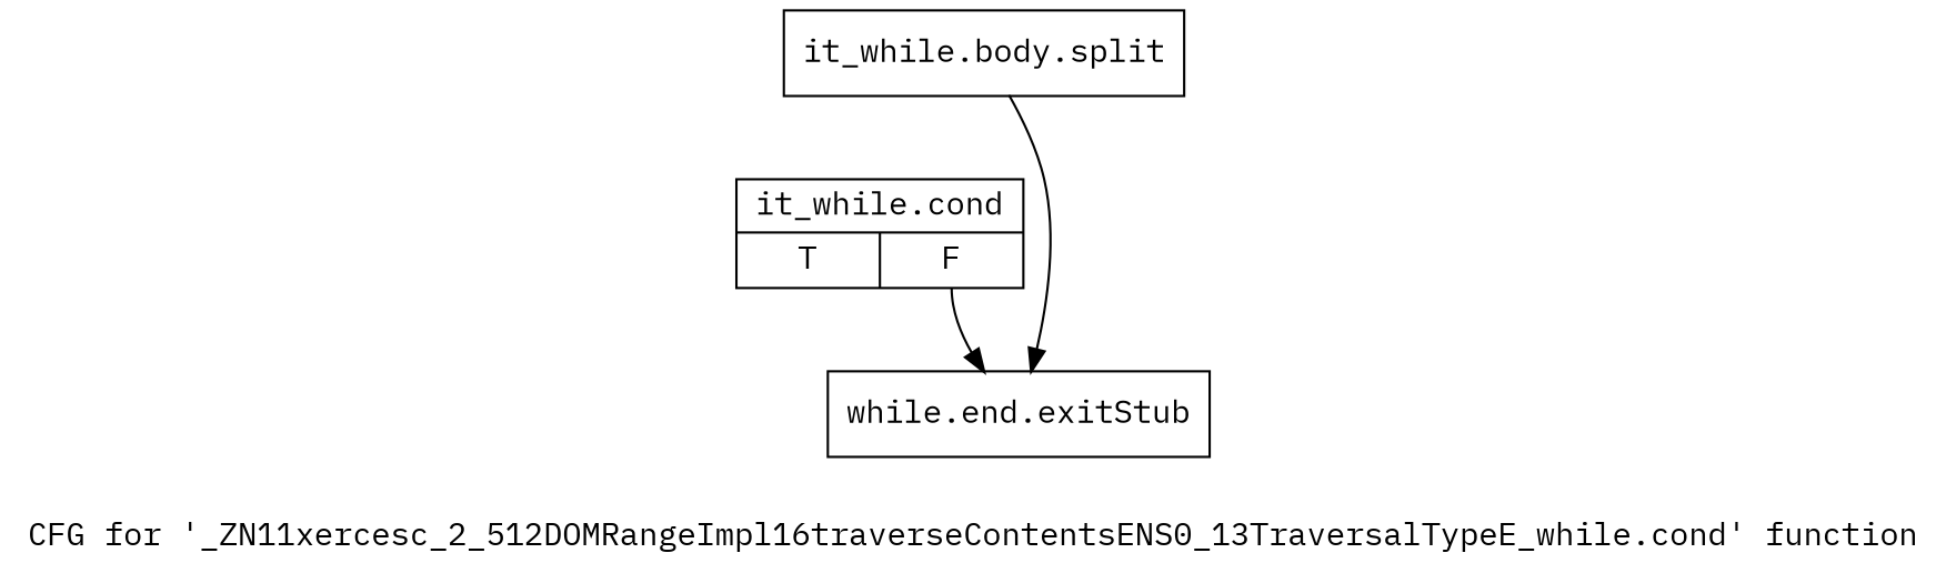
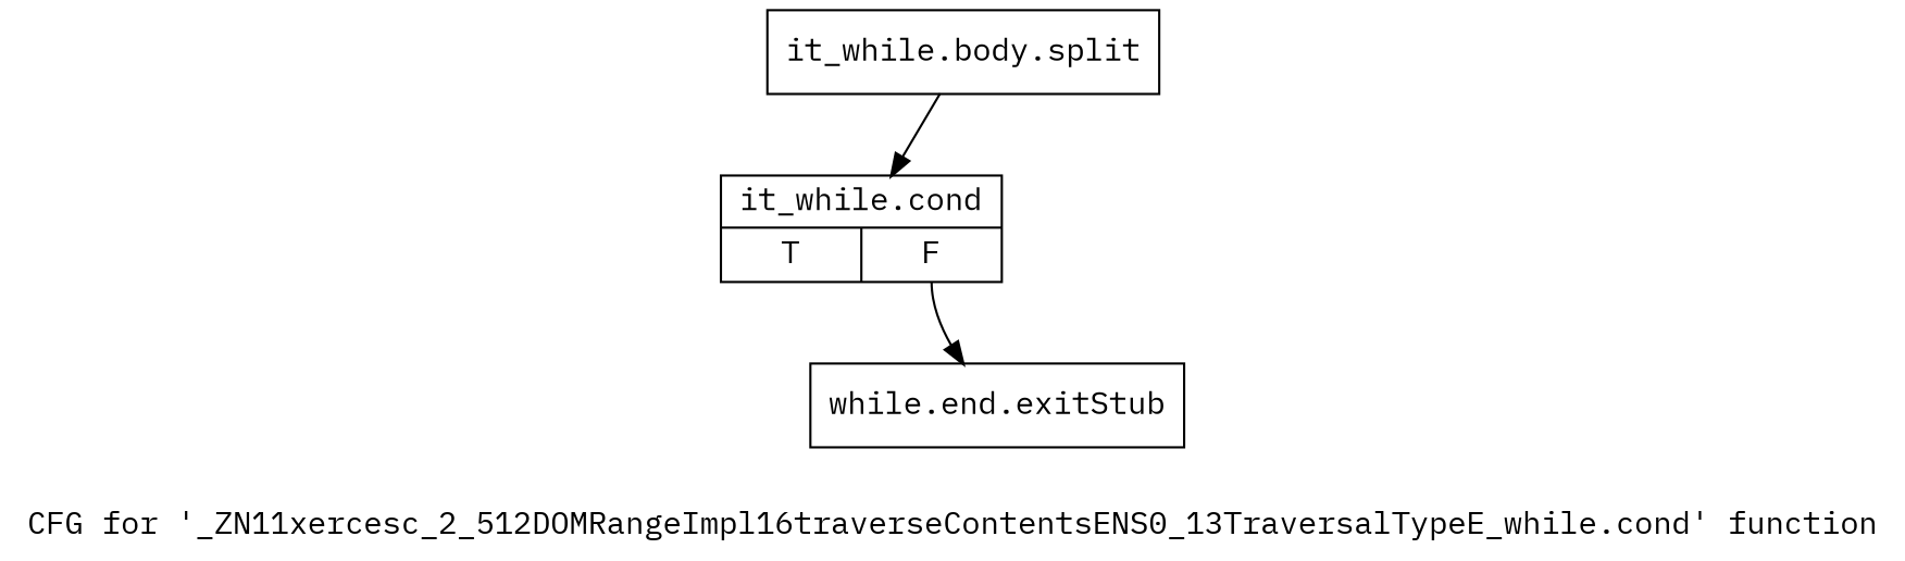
  digraph {
    fontname="IBM Plex Mono"
    label="CFG for '_ZN11xercesc_2_512DOMRangeImpl16traverseContentsENS0_13TraversalTypeE_while.cond' function"
    node [fontname="IBM Plex Mono" shape=record]
    edge [fontname="IBM Plex Mono"]
    n1 [label="{it_while.cond|{<s0>T|<s1>F}}"]
    n2 [label="{while.end.exitStub}"]
    n3 [label="{it_while.body.split}"]
    n1 -> n2 [tailport=s1]
-   n3 -> n2
+   n3 -> n1
  }
